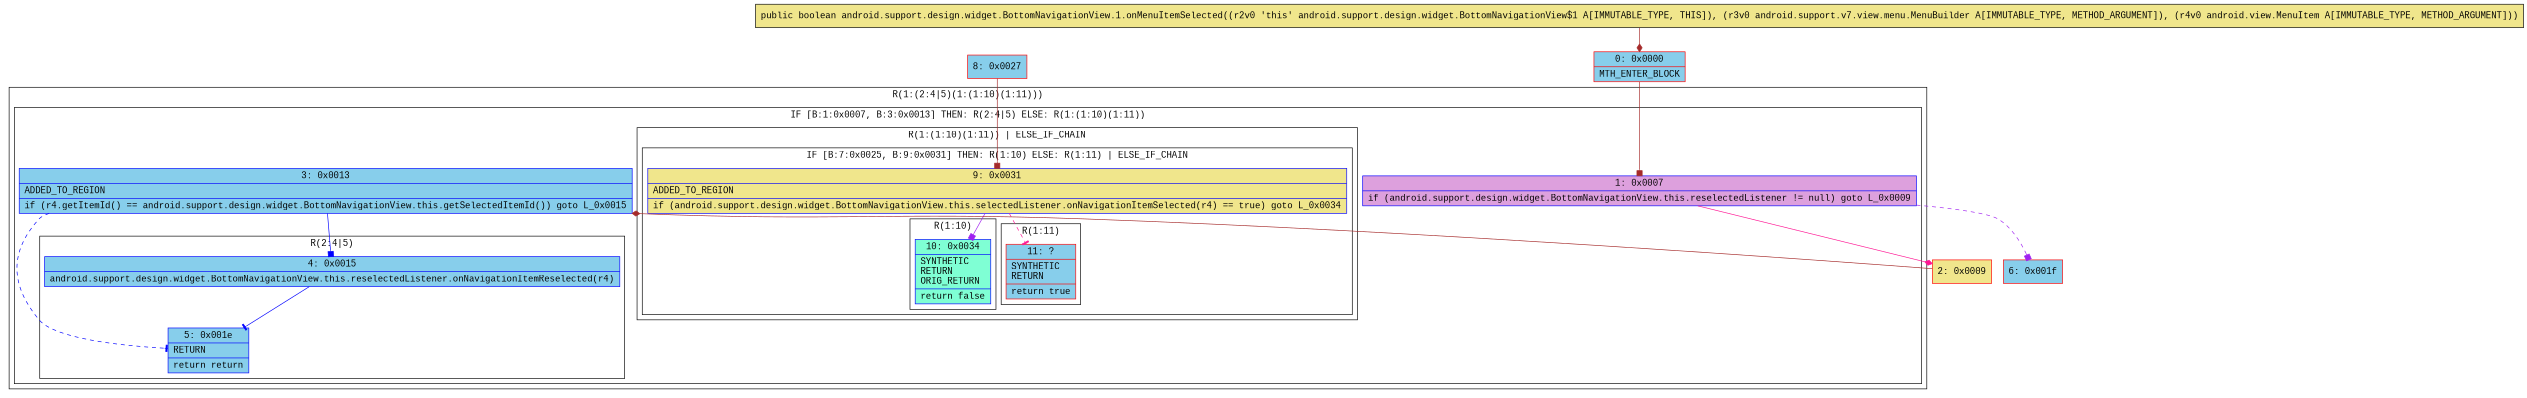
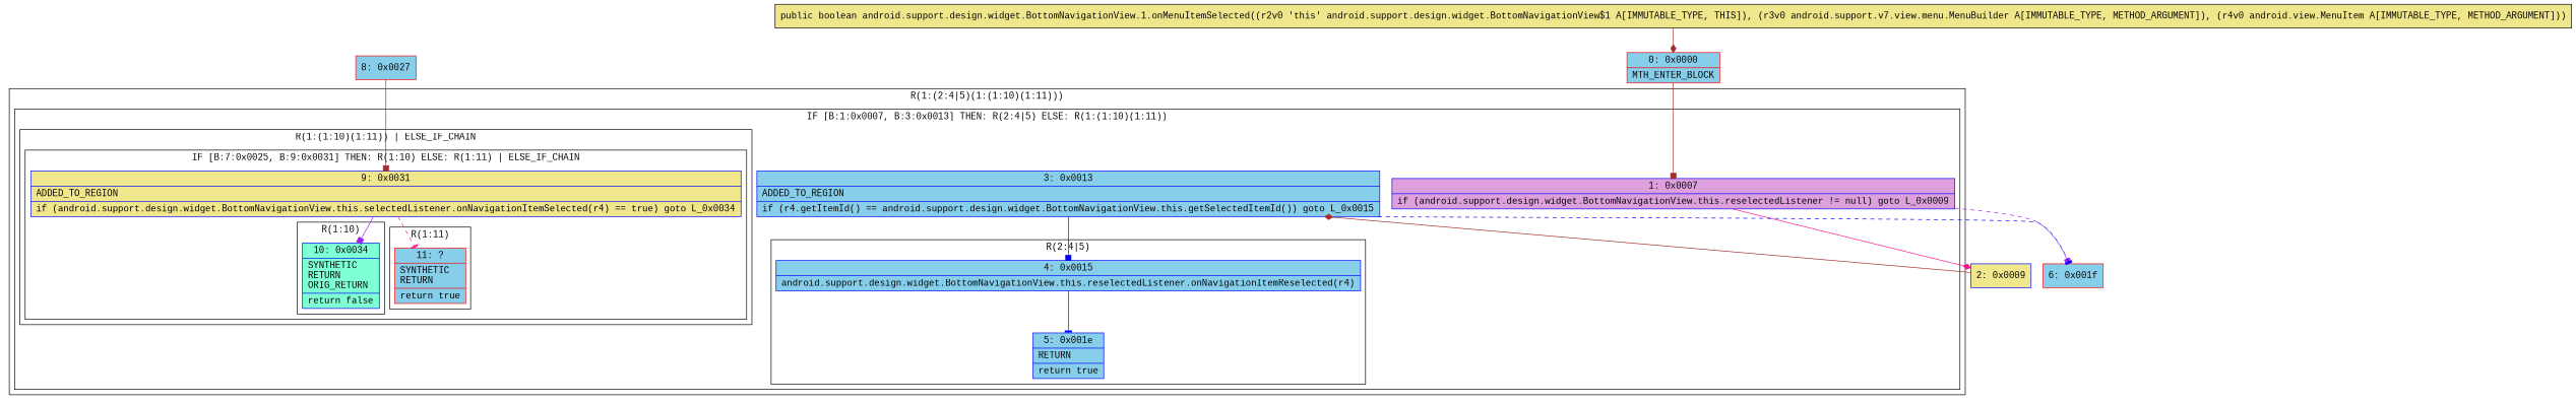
  digraph {
    fontname="Liberation Mono"
    node [color=blue fillcolor=skyblue fontname="Liberation Mono" shape=record style=filled]
    edge [arrowhead=box color=brown fontname="Liberation Mono"]
    n1 [label="{4\:\ 0x0015|android.support.design.widget.BottomNavigationView.this.reselectedListener.onNavigationItemReselected(r4)\l}"]
-   n2 [label="{5\:\ 0x001e|RETURN\l|return return\l}"]
+   n2 [label="{5\:\ 0x001e|RETURN\l|return true\l}"]
    n3 [fillcolor=aquamarine label="{10\:\ 0x0034|SYNTHETIC\lRETURN\lORIG_RETURN\l|return false\l}"]
    n4 [color=red label="{11\:\ ?|SYNTHETIC\lRETURN\l|return true\l}"]
    n5 [fillcolor=khaki label="{9\:\ 0x0031|ADDED_TO_REGION\l|if (android.support.design.widget.BottomNavigationView.this.selectedListener.onNavigationItemSelected(r4) == true) goto L_0x0034\l}"]
    n6 [fillcolor=plum label="{1\:\ 0x0007|if (android.support.design.widget.BottomNavigationView.this.reselectedListener != null) goto L_0x0009\l}"]
    n7 [label="{3\:\ 0x0013|ADDED_TO_REGION\l|if (r4.getItemId() == android.support.design.widget.BottomNavigationView.this.getSelectedItemId()) goto L_0x0015\l}"]
-   n8 [color=red fillcolor=khaki label="{2\:\ 0x0009}"]
+   n8 [fillcolor=khaki label="{2\:\ 0x0009}"]
    n9 [color=red label="{6\:\ 0x001f}"]
    n10 [color=red label="{8\:\ 0x0027}"]
    n11 [color=red label="{0\:\ 0x0000|MTH_ENTER_BLOCK\l}"]
    n12 [fillcolor=khaki label="{public boolean android.support.design.widget.BottomNavigationView.1.onMenuItemSelected((r2v0 'this' android.support.design.widget.BottomNavigationView$1 A[IMMUTABLE_TYPE, THIS]), (r3v0 android.support.v7.view.menu.MenuBuilder A[IMMUTABLE_TYPE, METHOD_ARGUMENT]), (r4v0 android.view.MenuItem A[IMMUTABLE_TYPE, METHOD_ARGUMENT])) }" color=""]
    subgraph cluster_1 {
      label="R(1:(2:4|5)(1:(1:10)(1:11)))"
      subgraph cluster_2 {
        label="IF [B:1:0x0007, B:3:0x0013] THEN: R(2:4|5) ELSE: R(1:(1:10)(1:11))"
        n6
        n7
        subgraph cluster_3 {
          label="R(2:4|5)"
          n1
          n2
        }
        subgraph cluster_4 {
          label="R(1:(1:10)(1:11)) | ELSE_IF_CHAIN\l"
          subgraph cluster_5 {
            label="IF [B:7:0x0025, B:9:0x0031] THEN: R(1:10) ELSE: R(1:11) | ELSE_IF_CHAIN\l"
            n5
            subgraph cluster_6 {
              label="R(1:10)"
              n3
            }
            subgraph cluster_7 {
              label="R(1:11)"
              n4
            }
          }
        }
      }
    }
    n1 -> n2 [arrowhead=tee color=blue]
    n5 -> n3 [color=purple]
    n5 -> n4 [arrowhead=tee color=deeppink style=dashed]
    n6 -> n8 [arrowhead=diamond color=deeppink]
    n6 -> n9 [color=purple style=dashed]
    n7 -> n1 [color=blue]
-   n7 -> n2 [arrowhead=tee color=blue style=dashed]
+   n7 -> n9 [arrowhead=tee color=blue style=dashed]
    n8 -> n7 [arrowhead=diamond]
    n10 -> n5
    n11 -> n6
    n12 -> n11 [arrowhead=diamond]
  }
